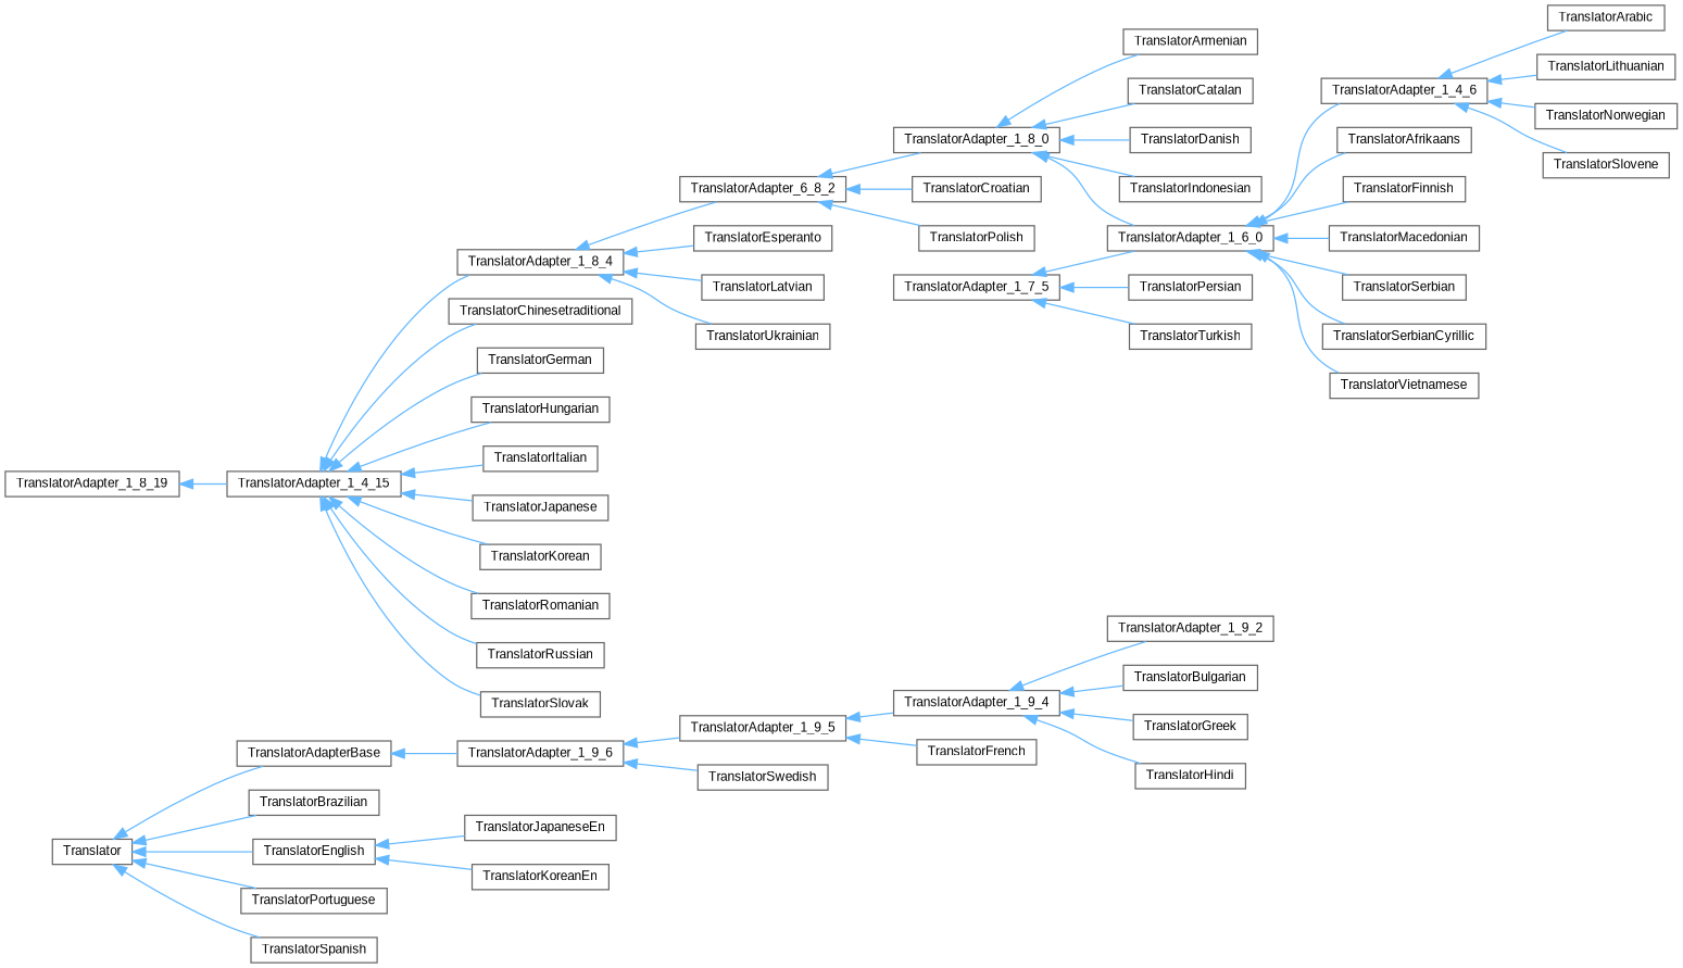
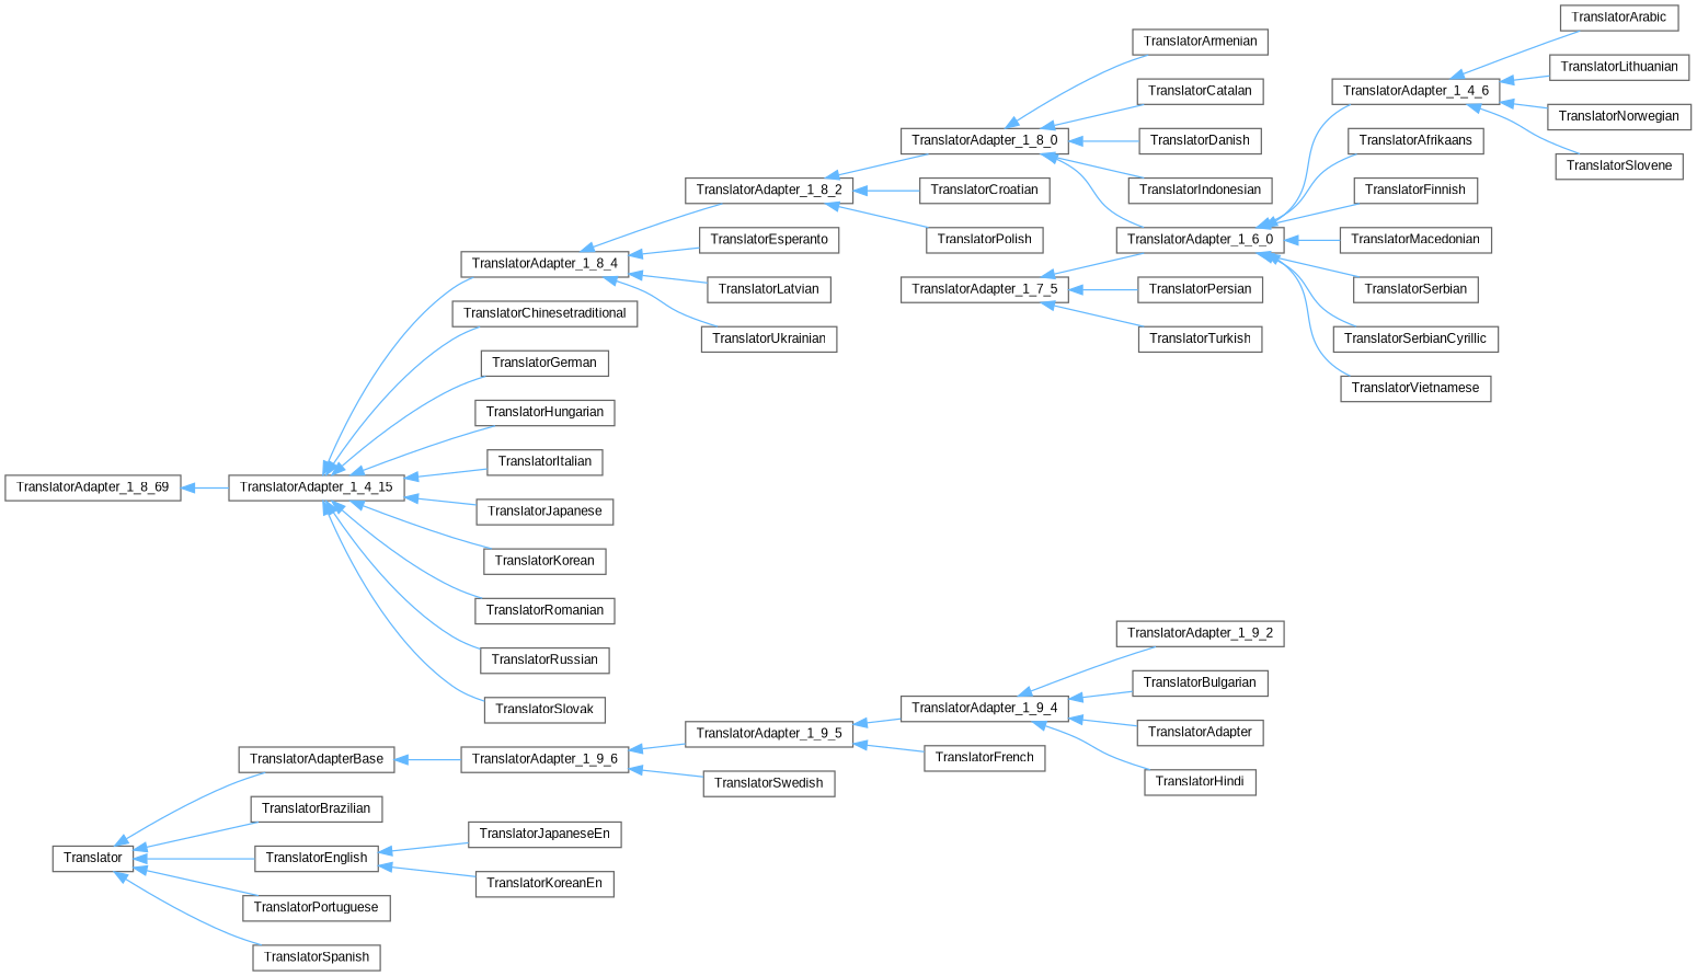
  digraph {
    fontname="Liberation Sans"
    rankdir=LR
    node [color=grey40 fillcolor=white fontname="Liberation Sans" fontsize=10 shape=box style=filled]
    edge [color=steelblue1 dir=back fontname="Liberation Sans" fontsize=10 labelfontname=Helvetica labelfontsize=10 style=solid]
    n1 [height=0.2 label=Translator width=0.4]
    n2 [height=0.2 label=TranslatorAdapterBase width=0.4]
    n3 [height=0.2 label=TranslatorBrazilian width=0.4]
    n4 [height=0.2 label=TranslatorEnglish width=0.4]
    n5 [height=0.2 label=TranslatorPortuguese width=0.4]
    n6 [height=0.2 label=TranslatorSpanish width=0.4]
    n7 [height=0.2 label=TranslatorAdapter_1_9_6 width=0.4]
    n8 [height=0.2 label=TranslatorJapaneseEn width=0.4]
    n9 [height=0.2 label=TranslatorKoreanEn width=0.4]
    n10 [height=0.2 label=TranslatorAdapter_1_9_5 width=0.4]
    n11 [height=0.2 label=TranslatorSwedish width=0.4]
    n12 [height=0.2 label=TranslatorAdapter_1_9_4 width=0.4]
    n13 [height=0.2 label=TranslatorFrench width=0.4]
    n14 [height=0.2 label=TranslatorAdapter_1_9_2 width=0.4]
    n15 [height=0.2 label=TranslatorBulgarian width=0.4]
-   n16 [height=0.2 label=TranslatorGreek width=0.4]
+   n16 [height=0.2 label=TranslatorAdapter width=0.4]
    n17 [height=0.2 label=TranslatorHindi width=0.4]
-   n18 [height=0.2 label=TranslatorAdapter_1_8_19 width=0.4]
+   n18 [height=0.2 label=TranslatorAdapter_1_8_69 width=0.4]
    n19 [height=0.2 label=TranslatorAdapter_1_4_15 width=0.4]
    n20 [height=0.2 label=TranslatorAdapter_1_8_4 width=0.4]
    n21 [height=0.2 label=TranslatorChinesetraditional width=0.4]
    n22 [height=0.2 label=TranslatorGerman width=0.4]
    n23 [height=0.2 label=TranslatorHungarian width=0.4]
    n24 [height=0.2 label=TranslatorItalian width=0.4]
    n25 [height=0.2 label=TranslatorJapanese width=0.4]
    n26 [height=0.2 label=TranslatorKorean width=0.4]
    n27 [height=0.2 label=TranslatorRomanian width=0.4]
    n28 [height=0.2 label=TranslatorRussian width=0.4]
    n29 [height=0.2 label=TranslatorSlovak width=0.4]
-   n30 [height=0.2 label=TranslatorAdapter_6_8_2 width=0.4]
+   n30 [height=0.2 label=TranslatorAdapter_1_8_2 width=0.4]
    n31 [height=0.2 label=TranslatorEsperanto width=0.4]
    n32 [height=0.2 label=TranslatorLatvian width=0.4]
    n33 [height=0.2 label=TranslatorUkrainian width=0.4]
    n34 [height=0.2 label=TranslatorAdapter_1_8_0 width=0.4]
    n35 [height=0.2 label=TranslatorCroatian width=0.4]
    n36 [height=0.2 label=TranslatorPolish width=0.4]
    n37 [height=0.2 label=TranslatorArmenian width=0.4]
    n38 [height=0.2 label=TranslatorCatalan width=0.4]
    n39 [height=0.2 label=TranslatorDanish width=0.4]
    n40 [height=0.2 label=TranslatorIndonesian width=0.4]
    n41 [height=0.2 label=TranslatorAdapter_1_6_0 width=0.4]
    n42 [height=0.2 label=TranslatorAdapter_1_7_5 width=0.4]
    n43 [height=0.2 label=TranslatorPersian width=0.4]
    n44 [height=0.2 label=TranslatorTurkish width=0.4]
    n45 [height=0.2 label=TranslatorAdapter_1_4_6 width=0.4]
    n46 [height=0.2 label=TranslatorAfrikaans width=0.4]
    n47 [height=0.2 label=TranslatorFinnish width=0.4]
    n48 [height=0.2 label=TranslatorMacedonian width=0.4]
    n49 [height=0.2 label=TranslatorSerbian width=0.4]
    n50 [height=0.2 label=TranslatorSerbianCyrillic width=0.4]
    n51 [height=0.2 label=TranslatorVietnamese width=0.4]
    n52 [height=0.2 label=TranslatorArabic width=0.4]
    n53 [height=0.2 label=TranslatorLithuanian width=0.4]
    n54 [height=0.2 label=TranslatorNorwegian width=0.4]
    n55 [height=0.2 label=TranslatorSlovene width=0.4]
    n1 -> n2
    n1 -> n3
    n1 -> n4
    n1 -> n5
    n1 -> n6
    n2 -> n7
    n4 -> n8
    n4 -> n9
    n7 -> n10
    n7 -> n11
    n10 -> n12
    n10 -> n13
    n12 -> n14
    n12 -> n15
    n12 -> n16
    n12 -> n17
    n18 -> n19
    n19 -> n20
    n19 -> n21
    n19 -> n22
    n19 -> n23
    n19 -> n24
    n19 -> n25
    n19 -> n26
    n19 -> n27
    n19 -> n28
    n19 -> n29
    n20 -> n30
    n20 -> n31
    n20 -> n32
    n20 -> n33
    n30 -> n34
    n30 -> n35
    n30 -> n36
    n34 -> n37
    n34 -> n38
    n34 -> n39
    n34 -> n40
    n34 -> n41
    n41 -> n45
    n41 -> n46
    n41 -> n47
    n41 -> n48
    n41 -> n49
    n41 -> n50
    n41 -> n51
    n42 -> n41
    n42 -> n43
    n42 -> n44
    n45 -> n52
    n45 -> n53
    n45 -> n54
    n45 -> n55
  }
